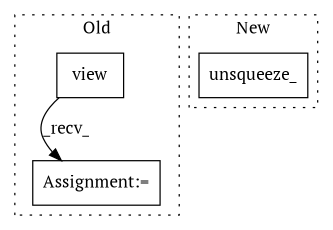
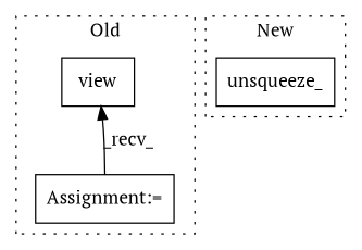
  digraph {
    fontname="PT Serif"
    node [a=32 shape=box fontname="PT Serif"]
    n1 [l="5,1" label=view s="6667,6684"]
    n2 [a=7 l=2 label="Assignment:=" s=4366]
    n3 [l="11,1" label=unsqueeze_ s="5928,5940"]
    subgraph cluster_1 {
      label=Old
      style=dotted
      n1
      n2
    }
    subgraph cluster_2 {
      label=New
      style=dotted
      n3
    }
-   n1 -> n2 [label=_recv_ fontname="PT Serif"]
+   n2 -> n1 [label=_recv_ fontname="PT Serif"]
  }
